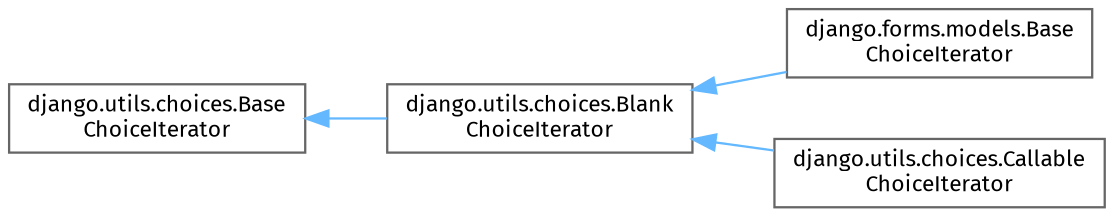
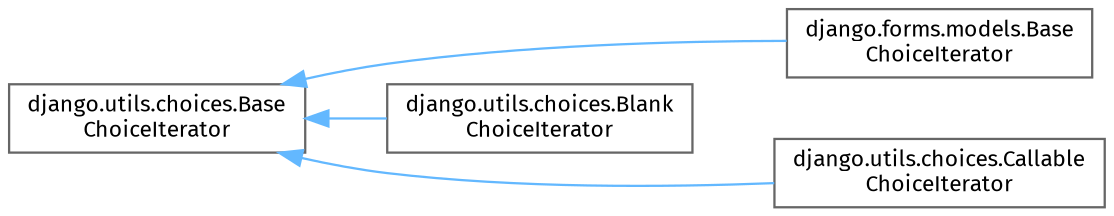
  digraph {
    fontname="Fira Sans"
    rankdir=LR
    node [color=grey40 fillcolor=white fontname="Fira Sans" fontsize=10 shape=box style=filled]
    edge [color=steelblue1 dir=back fontname="Fira Sans" fontsize=10 labelfontname=Helvetica labelfontsize=10 style=solid]
    n1 [height=0.2 label="django.utils.choices.Base\lChoiceIterator" width=0.4]
    n2 [height=0.2 label="django.forms.models.Base\lChoiceIterator" width=0.4]
    n3 [height=0.2 label="django.utils.choices.Blank\lChoiceIterator" width=0.4]
    n4 [height=0.2 label="django.utils.choices.Callable\lChoiceIterator" width=0.4]
-   n3 -> n2
+   n1 -> n2
    n1 -> n3
-   n3 -> n4
+   n1 -> n4
  }
